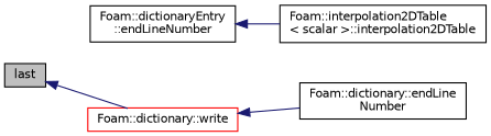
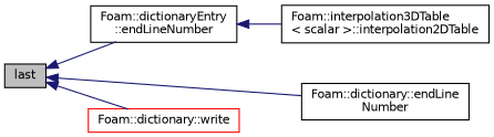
  digraph {
    rankdir=LR
    node [color=black fontname=Helvetica fontsize=10 shape=record]
    edge [color=midnightblue dir=back fontname=Helvetica fontsize=10 labelfontname=Helvetica labelfontsize=10 style=solid]
    n1 [fillcolor=grey75 fontcolor=black height=0.2 label=last style=filled width=0.4]
    n2 [height=0.2 label="Foam::dictionaryEntry\l::endLineNumber" width=0.4]
    n3 [height=0.2 label="Foam::dictionary::endLine\lNumber" width=0.4]
    n4 [color=red height=0.2 label="Foam::dictionary::write" width=0.4]
-   n5 [height=0.2 label="Foam::interpolation2DTable\l\< scalar \>::interpolation2DTable" width=0.4]
-   n4 -> n3
+   n5 [height=0.2 label="Foam::interpolation3DTable\l\< scalar \>::interpolation2DTable" width=0.4]
+   n1 -> n2
+   n1 -> n3
    n1 -> n4
    n2 -> n5
  }
